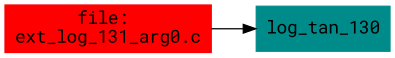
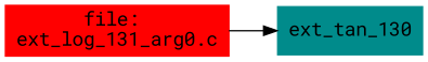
  digraph {
    rankdir=LR
    fontname="Roboto Mono"
    node [shape=box style=filled fontname="Roboto Mono"]
    n1 [color=red label="file: \next_log_131_arg0.c"]
-   n2 [color=cyan4 label=log_tan_130]
+   n2 [color=cyan4 label=ext_tan_130]
    n1 -> n2 [fontname="Roboto Mono"]
  }
